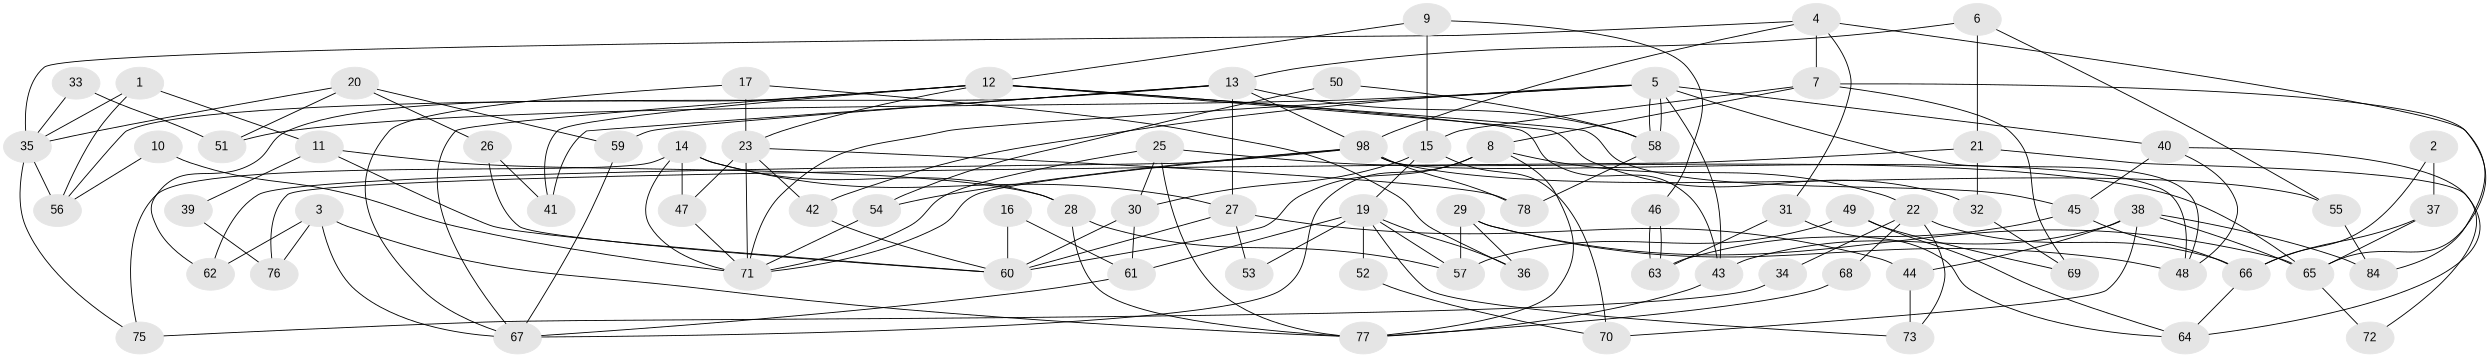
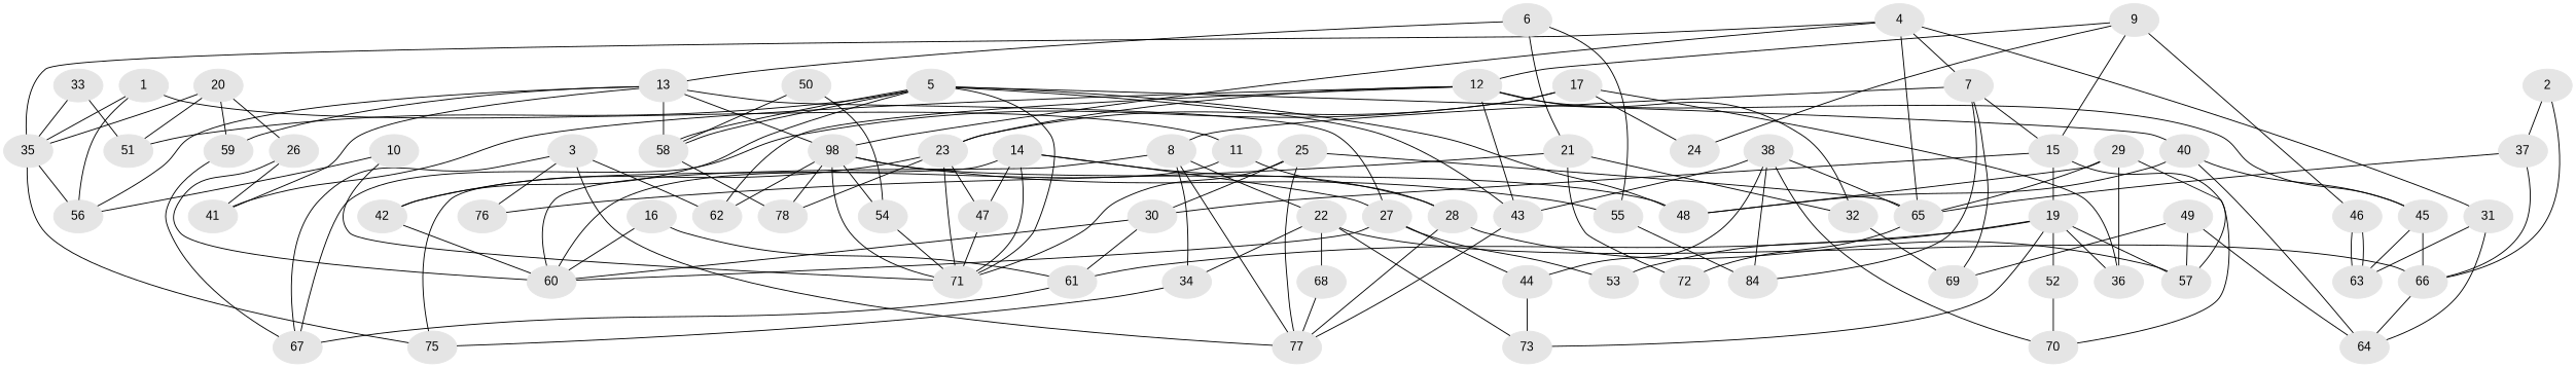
  graph {
    fontname="Liberation Sans"
    node [color=gray90 fontname="Liberation Sans" style=filled]
    edge [fontname="Liberation Sans"]
    1
    11
    35
    56
    60
    28
-   39
    75
    2
    37
    66
    65
    64
    3
    62
    67
    76
    77
    4
    7
    n21 [label=98]
    31
    8
    15
    69
    n26 [label=84]
    48
    71
    55
    54
    78
    63
    72
    5
    40
    42
    43
    51
    58
    45
    6
    13
    21
    41
    27
    59
    32
    22
    34
    19
    30
    70
    73
    68
    9
    12
+   24
    46
    23
    10
    57
    47
    53
    44
    14
    61
    36
    52
    16
    17
    20
    26
    25
    29
    33
    38
    49
    50
    1 -- 11
    1 -- 35
    1 -- 56
    11 -- 60
    11 -- 28
-   11 -- 39
    35 -- 56
    35 -- 75
    28 -- 77
    28 -- 57
-   39 -- 76
    2 -- 37
    2 -- 66
    37 -- 66
    37 -- 65
    66 -- 64
    65 -- 72
    3 -- 62
    3 -- 67
    3 -- 76
    3 -- 77
    4 -- 35
    4 -- 65
    4 -- 7
    4 -- n21
    4 -- 31
    7 -- 8
    7 -- 15
    7 -- 69
    7 -- n26
    n21 -- 62
    n21 -- 48
    n21 -- 71
    n21 -- 55
    n21 -- 54
    n21 -- 78
    31 -- 64
    31 -- 63
    8 -- 60
    8 -- 77
    8 -- 22
-   8 -- 67
+   8 -- 34
    15 -- 19
    15 -- 30
    15 -- 70
    55 -- n26
    54 -- 71
    5 -- 48
    5 -- 71
    5 -- 40
    5 -- 42
    5 -- 43
    5 -- 51
    5 -- 58
    5 -- 58
    40 -- 64
    40 -- 48
    40 -- 45
    42 -- 60
    43 -- 77
    58 -- 78
    45 -- 66
    45 -- 63
    6 -- 55
    6 -- 13
    6 -- 21
    13 -- 56
    13 -- n21
    13 -- 58
    13 -- 41
    13 -- 27
    13 -- 59
    21 -- 76
    21 -- 72
    21 -- 32
    27 -- 60
    27 -- 53
    27 -- 44
    59 -- 67
    32 -- 69
    22 -- 66
    22 -- 34
    22 -- 73
    22 -- 68
    34 -- 75
    19 -- 73
    19 -- 57
    19 -- 53
    19 -- 61
    19 -- 36
    19 -- 52
    30 -- 60
    30 -- 61
    68 -- 77
    9 -- 15
    9 -- 12
+   9 -- 24
    9 -- 46
    12 -- 62
-   12 -- 67
    12 -- 43
    12 -- 45
    12 -- 41
    12 -- 32
    12 -- 23
    46 -- 63
    46 -- 63
    23 -- 71
    23 -- 78
    23 -- 42
    23 -- 47
    10 -- 56
    10 -- 71
    47 -- 71
    44 -- 73
    14 -- 28
    14 -- 75
    14 -- 71
    14 -- 27
    14 -- 47
    61 -- 67
    52 -- 70
    16 -- 60
    16 -- 61
    17 -- 67
+   17 -- 24
    17 -- 23
    17 -- 36
    20 -- 35
    20 -- 51
    20 -- 59
    20 -- 26
    26 -- 60
    26 -- 41
    25 -- 65
    25 -- 77
    25 -- 71
    25 -- 30
    29 -- 65
    29 -- 48
    29 -- 57
    29 -- 36
    33 -- 35
    33 -- 51
    38 -- 65
    38 -- n26
    38 -- 43
    38 -- 70
    38 -- 44
    49 -- 64
    49 -- 69
    49 -- 57
    50 -- 54
    50 -- 58
  }
